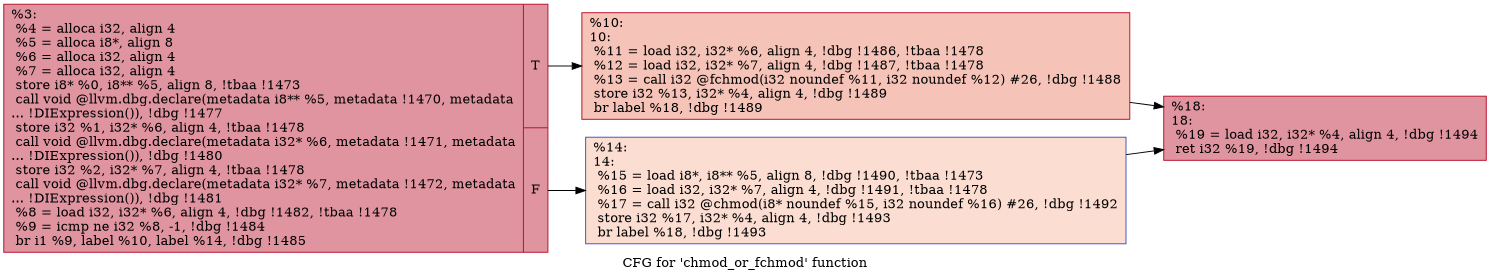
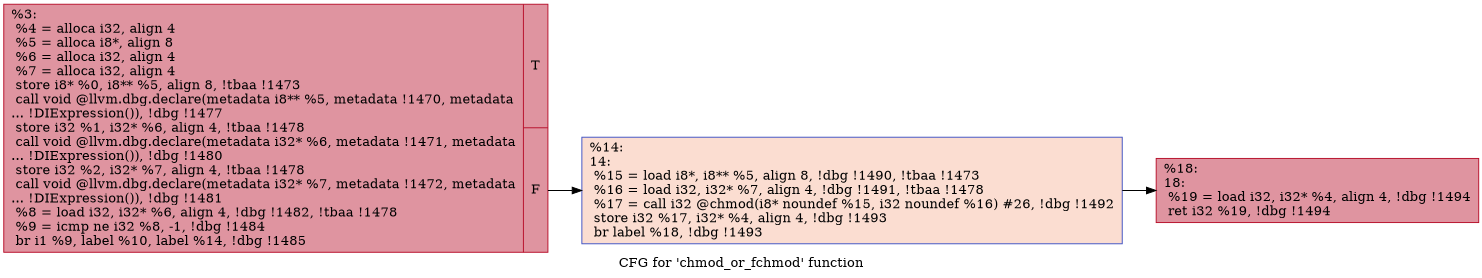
  digraph {
    label="CFG for 'chmod_or_fchmod' function"
    rankdir=LR
    node [color="#b70d28ff" fillcolor="#b70d2870" shape=record style=filled]
    n1 [label="{%3:\l  %4 = alloca i32, align 4\l  %5 = alloca i8*, align 8\l  %6 = alloca i32, align 4\l  %7 = alloca i32, align 4\l  store i8* %0, i8** %5, align 8, !tbaa !1473\l  call void @llvm.dbg.declare(metadata i8** %5, metadata !1470, metadata\l... !DIExpression()), !dbg !1477\l  store i32 %1, i32* %6, align 4, !tbaa !1478\l  call void @llvm.dbg.declare(metadata i32* %6, metadata !1471, metadata\l... !DIExpression()), !dbg !1480\l  store i32 %2, i32* %7, align 4, !tbaa !1478\l  call void @llvm.dbg.declare(metadata i32* %7, metadata !1472, metadata\l... !DIExpression()), !dbg !1481\l  %8 = load i32, i32* %6, align 4, !dbg !1482, !tbaa !1478\l  %9 = icmp ne i32 %8, -1, !dbg !1484\l  br i1 %9, label %10, label %14, !dbg !1485\l|{<s0>T|<s1>F}}"]
-   n2 [fillcolor="#e8765c70" label="{%10:\l10:                                               \l  %11 = load i32, i32* %6, align 4, !dbg !1486, !tbaa !1478\l  %12 = load i32, i32* %7, align 4, !dbg !1487, !tbaa !1478\l  %13 = call i32 @fchmod(i32 noundef %11, i32 noundef %12) #26, !dbg !1488\l  store i32 %13, i32* %4, align 4, !dbg !1489\l  br label %18, !dbg !1489\l}"]
    n3 [color="#3d50c3ff" fillcolor="#f7b39670" label="{%14:\l14:                                               \l  %15 = load i8*, i8** %5, align 8, !dbg !1490, !tbaa !1473\l  %16 = load i32, i32* %7, align 4, !dbg !1491, !tbaa !1478\l  %17 = call i32 @chmod(i8* noundef %15, i32 noundef %16) #26, !dbg !1492\l  store i32 %17, i32* %4, align 4, !dbg !1493\l  br label %18, !dbg !1493\l}"]
    n4 [label="{%18:\l18:                                               \l  %19 = load i32, i32* %4, align 4, !dbg !1494\l  ret i32 %19, !dbg !1494\l}"]
-   n1 -> n2 [tailport=s0]
    n1 -> n3 [tailport=s1]
-   n2 -> n4
    n3 -> n4
  }
